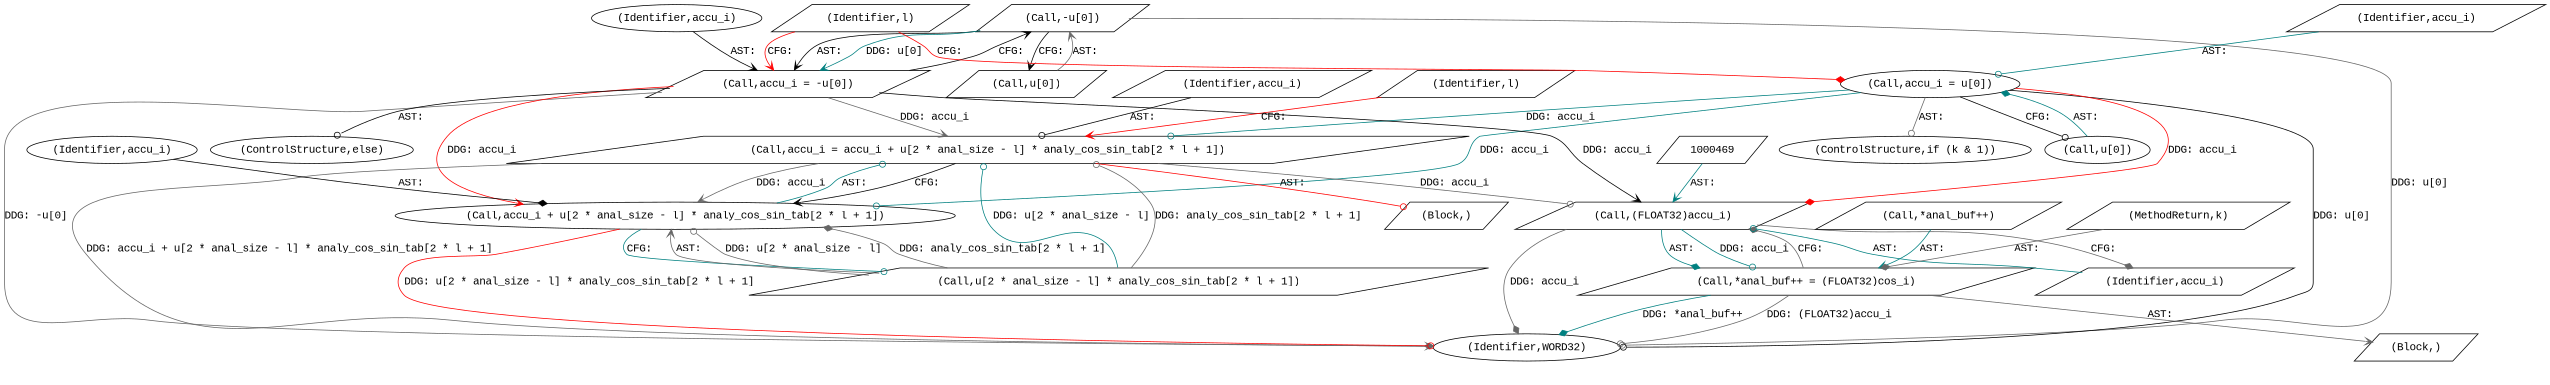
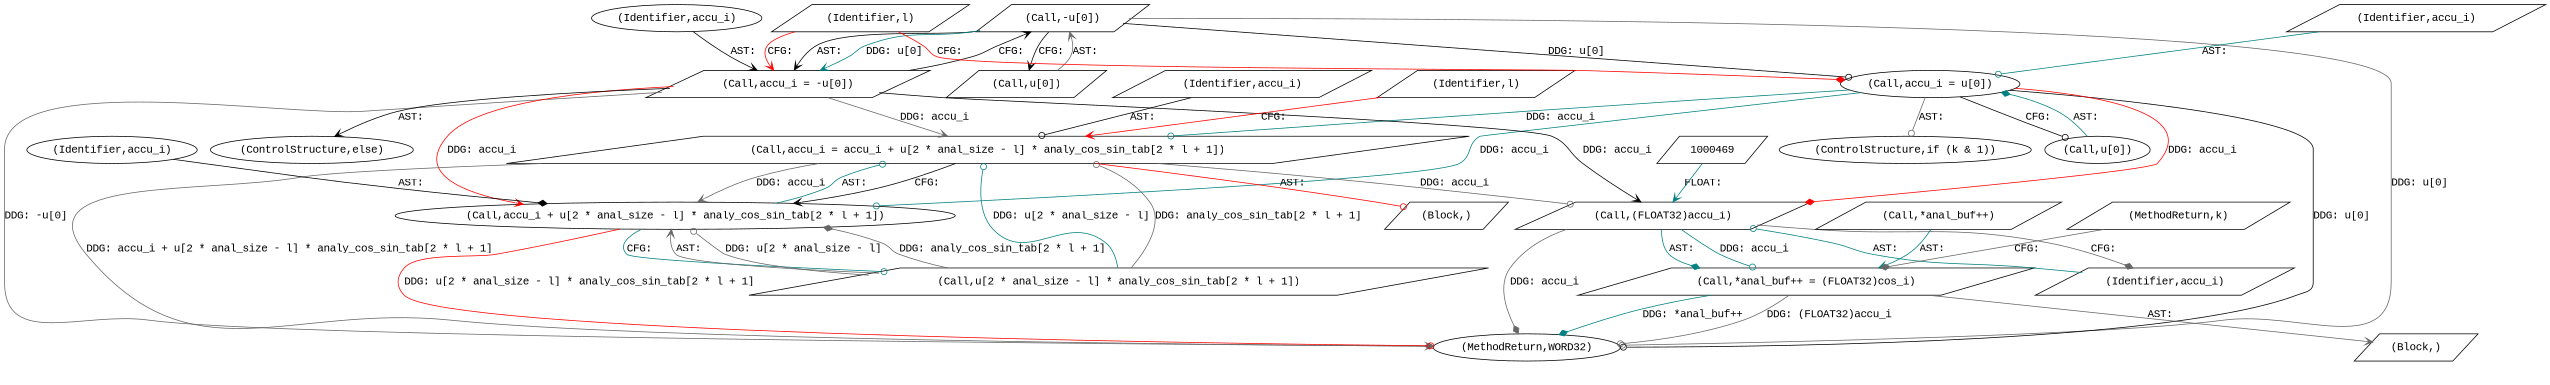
  digraph {
    fontname="Liberation Mono"
    node [fontname="Liberation Mono" shape=parallelogram]
    edge [arrowhead=odot color=gray40 fontname="Liberation Mono"]
    n1 [label="(Call,-u[0])"]
    n2 [label="(Call,accu_i = u[0])" shape=ellipse]
    n3 [label="(Call,accu_i = -u[0])"]
-   n4 [label="(Identifier,WORD32)" shape=ellipse]
+   n4 [label="(MethodReturn,WORD32)" shape=ellipse]
    n5 [label="(Call,u[0])"]
    n6 [label="(Call,accu_i = accu_i + u[2 * anal_size - l] * analy_cos_sin_tab[2 * l + 1])"]
    n7 [label="(Call,accu_i + u[2 * anal_size - l] * analy_cos_sin_tab[2 * l + 1])" shape=ellipse]
    n8 [label="(Call,(FLOAT32)accu_i)"]
    n9 [label="(ControlStructure,if (k & 1))" shape=ellipse]
    n10 [label="(Call,u[0])" shape=ellipse]
    n11 [label="(ControlStructure,else)" shape=ellipse]
    n12 [label="(Block,)"]
    n13 [label="(Call,u[2 * anal_size - l] * analy_cos_sin_tab[2 * l + 1])"]
    n14 [label="(Call,*anal_buf++ = (FLOAT32)cos_i)"]
    n15 [label="(Identifier,accu_i)"]
    n16 [label="(Block,)"]
    n17 [label="(Identifier,accu_i)"]
    n18 [label="(Identifier,l)"]
    n19 [label="(Identifier,accu_i)" shape=ellipse]
    n20 [label="(Call,*anal_buf++)"]
    n21 [label="(Identifier,accu_i)"]
    n22 [label="(Identifier,l)"]
    n23 [label="(MethodReturn,k)"]
    n24 [label="(Identifier,accu_i)" shape=ellipse]
    1000469
+   n1 -> n2 [color=black label="DDG: u[0]"]
    n1 -> n3 [arrowhead=vee color=black label="AST: "]
    n1 -> n3 [arrowhead=vee color=teal label="DDG: u[0]"]
    n1 -> n4 [label="DDG: u[0]"]
    n1 -> n5 [arrowhead=vee color=black label="CFG: "]
    n2 -> n4 [color=black label="DDG: u[0]"]
    n2 -> n6 [color=teal label="DDG: accu_i"]
    n2 -> n7 [color=teal label="DDG: accu_i"]
    n2 -> n8 [arrowhead=diamond color=red label="DDG: accu_i"]
    n2 -> n9 [label="AST: "]
    n2 -> n10 [color=black label="CFG: "]
    n3 -> n1 [arrowhead=vee color=black label="CFG: "]
    n3 -> n4 [arrowhead=diamond label="DDG: -u[0]"]
    n3 -> n6 [arrowhead=vee label="DDG: accu_i"]
    n3 -> n7 [arrowhead=vee color=red label="DDG: accu_i"]
    n3 -> n8 [arrowhead=vee color=black label="DDG: accu_i"]
-   n3 -> n11 [color=black label="AST: "]
+   n3 -> n11 [arrowhead=vee color=black label="AST: "]
    n5 -> n1 [arrowhead=vee label="AST: "]
    n6 -> n4 [arrowhead=vee label="DDG: accu_i + u[2 * anal_size - l] * analy_cos_sin_tab[2 * l + 1]"]
    n6 -> n7 [arrowhead=vee color=black label="CFG: "]
    n6 -> n7 [arrowhead=vee label="DDG: accu_i"]
    n6 -> n8 [label="DDG: accu_i"]
    n6 -> n12 [color=red label="AST: "]
    n7 -> n4 [color=red label="DDG: u[2 * anal_size - l] * analy_cos_sin_tab[2 * l + 1]"]
    n7 -> n6 [color=teal label="AST: "]
    n7 -> n13 [color=teal label="CFG: "]
    n8 -> n4 [arrowhead=diamond label="DDG: accu_i"]
    n8 -> n14 [arrowhead=diamond color=teal label="AST: "]
    n8 -> n14 [color=teal label="DDG: accu_i"]
    n8 -> n15 [arrowhead=diamond label="CFG: "]
    n10 -> n2 [arrowhead=diamond color=teal label="AST: "]
    n13 -> n6 [color=teal label="DDG: u[2 * anal_size - l]"]
    n13 -> n6 [label="DDG: analy_cos_sin_tab[2 * l + 1]"]
    n13 -> n7 [arrowhead=vee label="AST: "]
    n13 -> n7 [label="DDG: u[2 * anal_size - l]"]
    n13 -> n7 [arrowhead=diamond label="DDG: analy_cos_sin_tab[2 * l + 1]"]
    n14 -> n4 [arrowhead=diamond color=teal label="DDG: *anal_buf++"]
    n14 -> n4 [label="DDG: (FLOAT32)accu_i"]
-   n14 -> n8 [arrowhead=diamond label="CFG: "]
    n14 -> n16 [arrowhead=vee label="AST: "]
    n15 -> n8 [color=teal label="AST: "]
    n17 -> n6 [color=black label="AST: "]
    n18 -> n6 [arrowhead=vee color=red label="CFG: "]
    n19 -> n3 [arrowhead=vee color=black label="AST: "]
    n20 -> n14 [arrowhead=vee color=teal label="AST: "]
    n21 -> n2 [color=teal label="AST: "]
    n22 -> n2 [arrowhead=diamond color=red label="CFG: "]
    n22 -> n3 [arrowhead=vee color=red label="CFG: "]
-   n23 -> n14 [arrowhead=diamond label="AST: "]
+   n23 -> n14 [arrowhead=diamond label="CFG: "]
    n24 -> n7 [arrowhead=diamond color=black label="AST: "]
-   1000469 -> n8 [arrowhead=vee color=teal label="AST: "]
+   1000469 -> n8 [arrowhead=vee color=teal label="FLOAT: "]
  }
